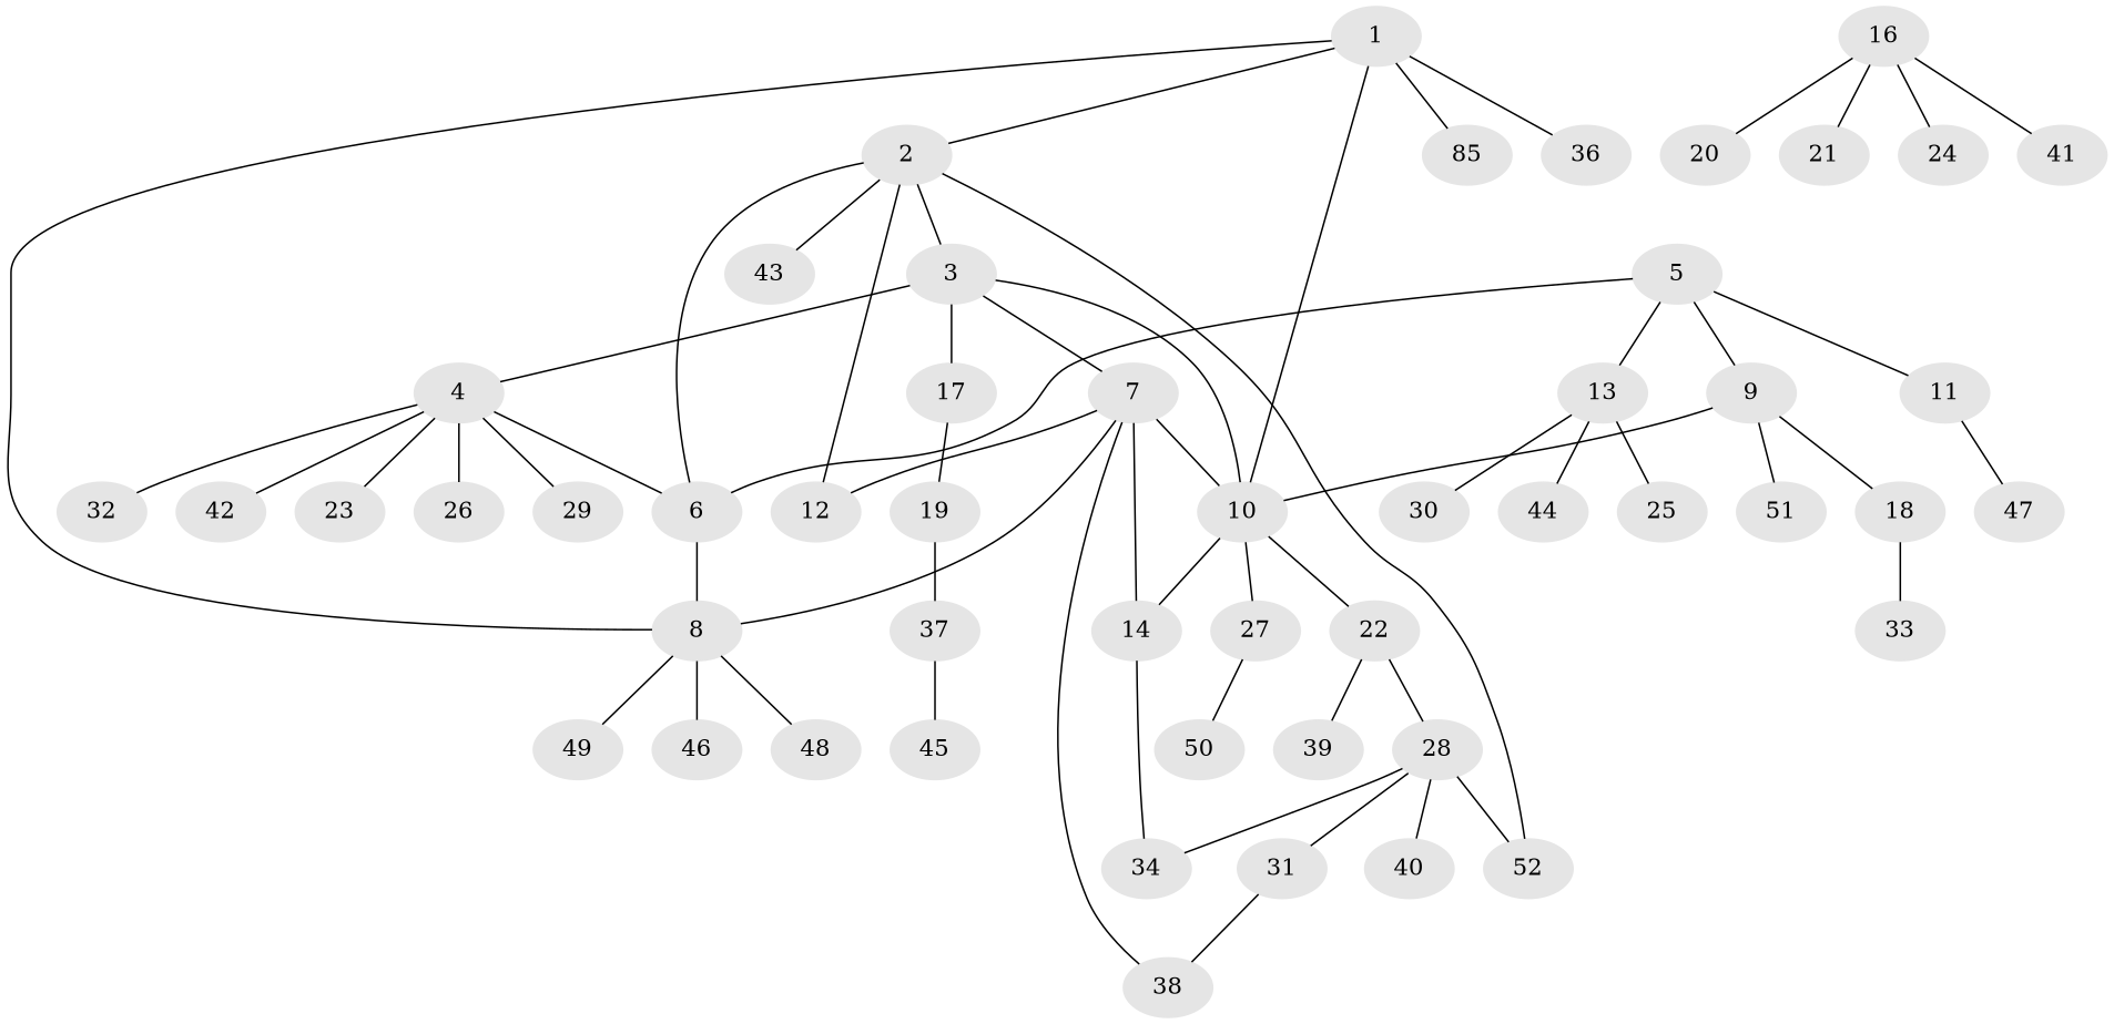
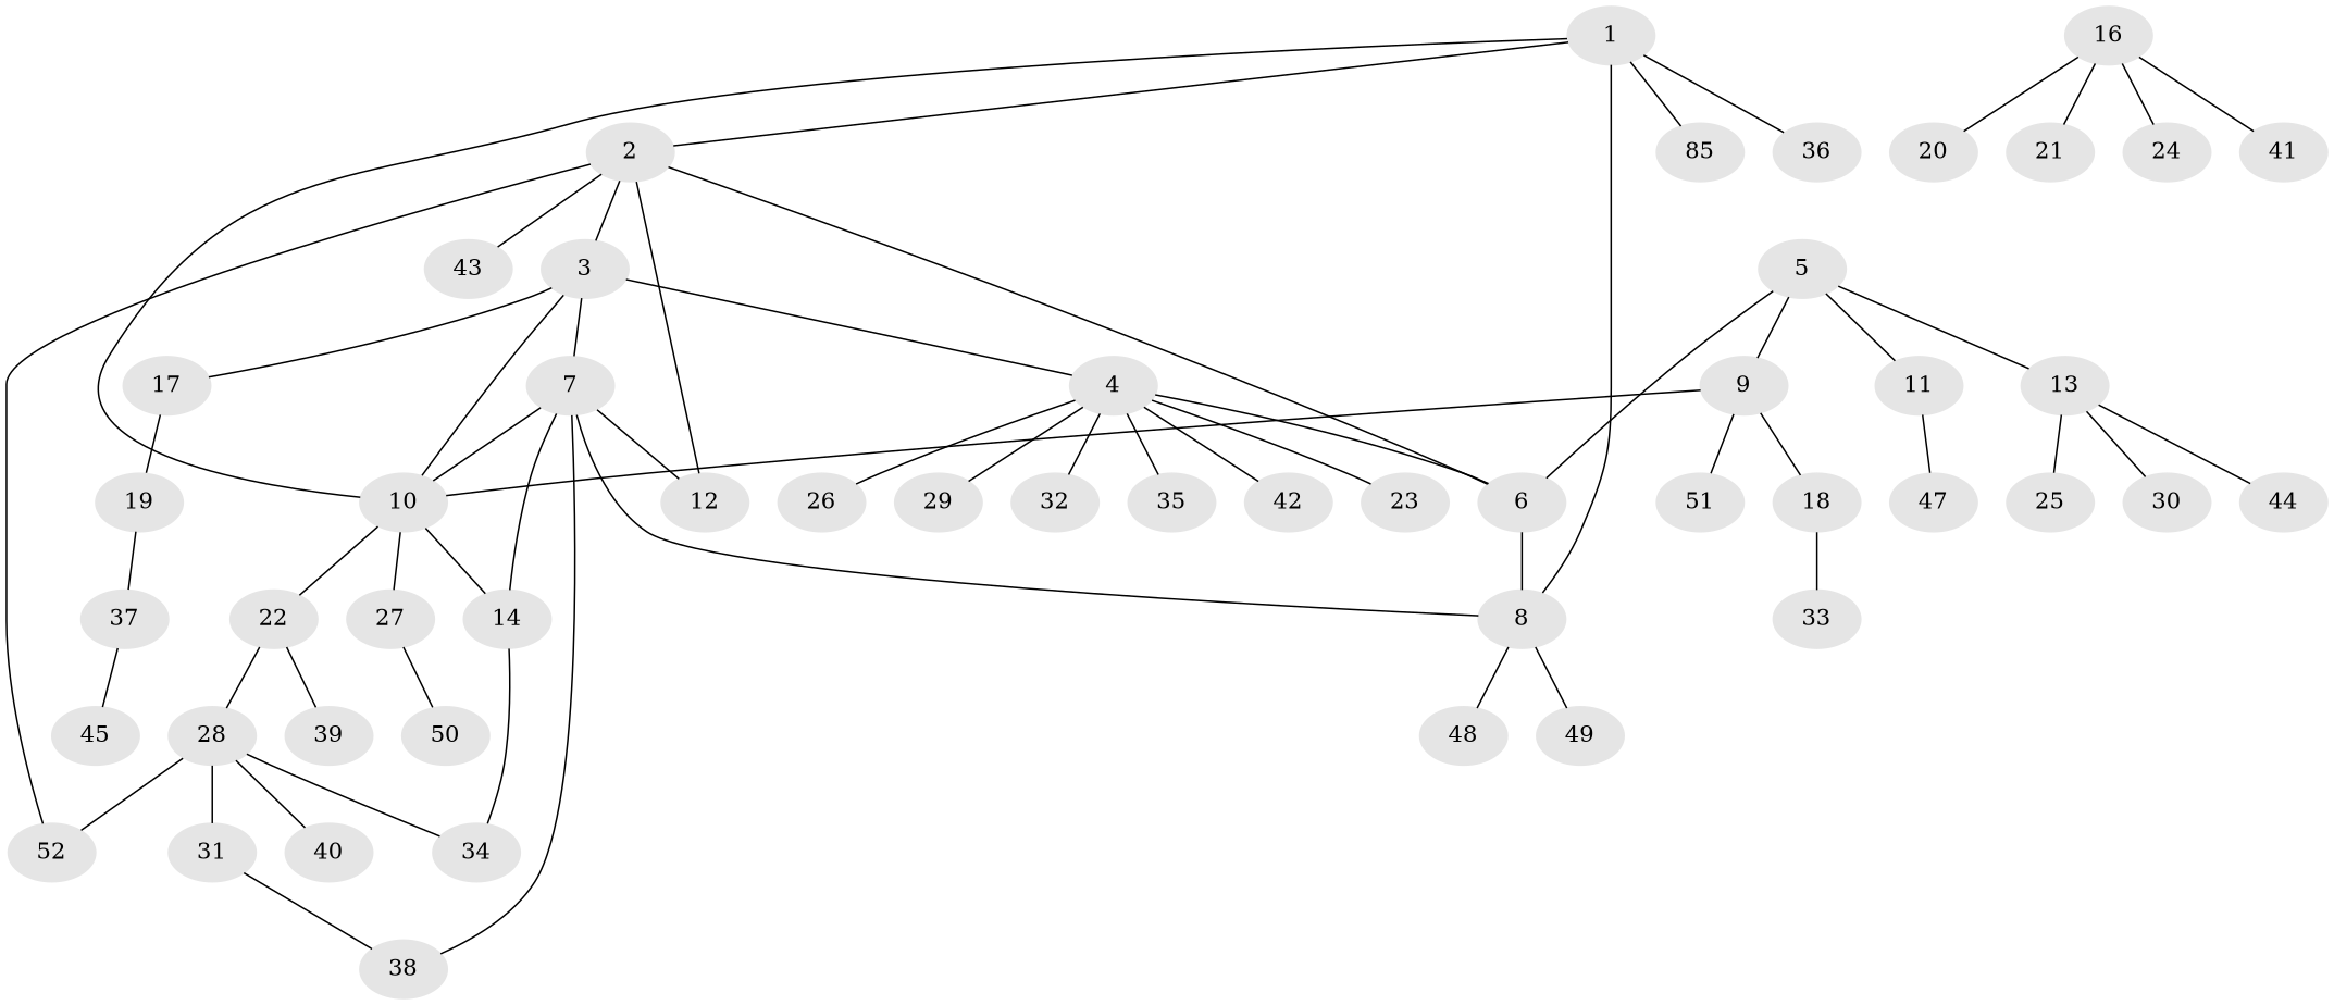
  graph {
    node [color=gray90 style=filled]
    1
    2
    8
    10
    n5 [label=85]
    36
    3
    6
    12
    43
    52
-   46
    48
    49
    14
    22
    27
    4
    7
    17
    23
    26
    29
    32
+   35
    42
    38
    19
    5
    9
    11
    13
    18
    51
    47
    25
    30
    44
    34
    33
    28
    39
    50
    16
    20
    21
    24
    41
    37
    45
    31
    40
    1 -- 2
    1 -- 8
    1 -- 10
    1 -- n5
    1 -- 36
    2 -- 3
    2 -- 6
    2 -- 12
    2 -- 43
    2 -- 52
-   8 -- 46
    8 -- 48
    8 -- 49
    10 -- 14
    10 -- 22
    10 -- 27
    3 -- 10
    3 -- 4
    3 -- 7
    3 -- 17
    6 -- 8
    14 -- 34
    22 -- 28
    22 -- 39
    27 -- 50
    4 -- 6
    4 -- 23
    4 -- 26
    4 -- 29
    4 -- 32
+   4 -- 35
    4 -- 42
    7 -- 8
    7 -- 10
    7 -- 12
    7 -- 14
    7 -- 38
    17 -- 19
    19 -- 37
    5 -- 6
    5 -- 9
    5 -- 11
    5 -- 13
    9 -- 10
    9 -- 18
    9 -- 51
    11 -- 47
    13 -- 25
    13 -- 30
    13 -- 44
    18 -- 33
    28 -- 52
    28 -- 34
    28 -- 31
    28 -- 40
    16 -- 20
    16 -- 21
    16 -- 24
    16 -- 41
    37 -- 45
    31 -- 38
  }
